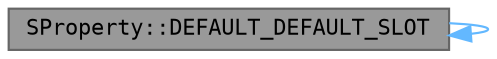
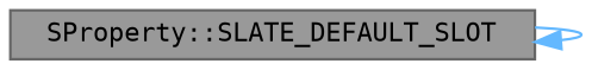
  digraph {
    rankdir=TB
    fontname="DejaVu Sans Mono"
-   n1 [color=gray40 fillcolor=grey60 fontcolor=black fontname="DejaVu Sans Mono" fontsize=10 height=0.2 label="SProperty::DEFAULT_DEFAULT_SLOT" shape=box style=filled width=0.4]
+   n1 [color=gray40 fillcolor=grey60 fontcolor=black fontname="DejaVu Sans Mono" fontsize=10 height=0.2 label="SProperty::SLATE_DEFAULT_SLOT" shape=box style=filled width=0.4]
    n1 -> n1 [color=steelblue1 fontname="DejaVu Sans Mono" fontsize=10 labelfontname=Helvetica labelfontsize=10 style=solid]
  }
